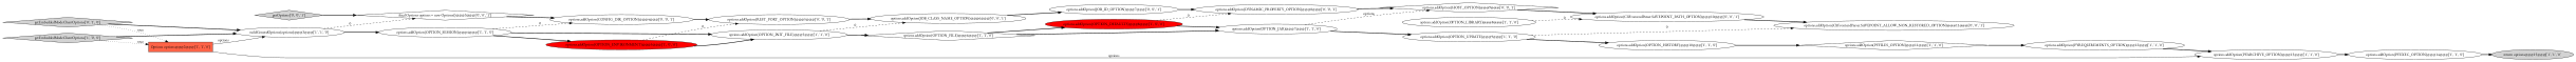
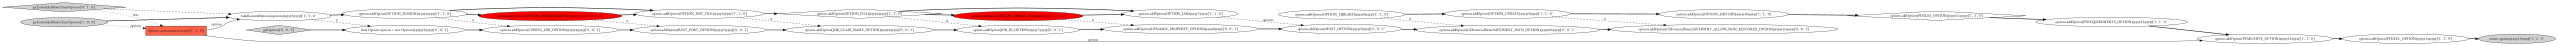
  digraph {
    fontname="EB Garamond"
    rankdir=LR
    node [fillcolor=white fontname="EB Garamond" shape=ellipse style=filled]
    edge [fontname="EB Garamond" style=bold]
    n1 [label="options.addOption(OPTION_HISTORY)@@@10@@@['1', '1', '0']"]
    n2 [label="options.addOption(PYFILES_OPTION)@@@11@@@['1', '1', '0']" shape=diamond]
    n3 [label="options.addOption(PYREQUIREMENTS_OPTION)@@@12@@@['1', '1', '0']"]
    n4 [fillcolor=red label="options.addOption(OPTION_ENVIRONMENT)@@@5@@@['1', '0', '0']"]
    n5 [label="options.addOption(OPTION_INIT_FILE)@@@5@@@['1', '1', '0']"]
    n6 [label="options.addOption(REST_PORT_OPTION)@@@5@@@['0', '0', '1']"]
    n7 [label="options.addOption(JOB_CLASS_NAME_OPTION)@@@6@@@['0', '0', '1']"]
    n8 [label="options.addOption(OPTION_FILE)@@@6@@@['1', '1', '0']" shape=diamond]
    n9 [label="options.addOption(JOB_ID_OPTION)@@@7@@@['0', '0', '1']"]
    n10 [label="options.addOption(OPTION_JAR)@@@7@@@['1', '1', '0']"]
    n11 [fillcolor=red label="options.addOption(OPTION_DEFAULTS)@@@8@@@['1', '0', '0']"]
-   n12 [label="options.addOption(HOST_OPTION)@@@9@@@['0', '0', '1']" shape=diamond]
+   n12 [label="options.addOption(HOST_OPTION)@@@9@@@['0', '0', '1']"]
    n13 [label="options.addOption(CliFrontendParser.SAVEPOINT_PATH_OPTION)@@@10@@@['0', '0', '1']"]
    n14 [label="options.addOption(OPTION_LIBRARY)@@@8@@@['1', '1', '0']"]
    n15 [label="options.addOption(OPTION_UPDATE)@@@9@@@['1', '1', '0']"]
    n16 [label="options.addOption(PYARCHIVE_OPTION)@@@13@@@['1', '1', '0']"]
    n17 [fillcolor=lightgray label="return options@@@15@@@['1', '1', '0']"]
    n18 [label="options.addOption(DYNAMIC_PROPERTY_OPTION)@@@8@@@['0', '0', '1']"]
    n19 [label="options.addOption(CliFrontendParser.SAVEPOINT_ALLOW_NON_RESTORED_OPTION)@@@11@@@['0', '0', '1']"]
    n20 [label="options.addOption(CONFIG_DIR_OPTION)@@@4@@@['0', '0', '1']"]
    n21 [label="buildGeneralOptions(options)@@@3@@@['1', '1', '0']"]
-   n22 [label="final Options options = new Options()@@@3@@@['0', '0', '1']" shape=diamond]
+   n22 [label="final Options options = new Options()@@@3@@@['0', '0', '1']"]
    n23 [label="options.addOption(OPTION_SESSION)@@@4@@@['1', '1', '0']"]
    n24 [fillcolor=lightgray label="getOptions['0', '0', '1']" shape=diamond]
    n25 [fillcolor=tomato label="Options options@@@2@@@['1', '1', '0']" shape=box]
-   n26 [fillcolor=lightgray label="getEmbeddedModeClientOptions['1', '0', '0']" shape=diamond]
+   n26 [fillcolor=lightgray label="getEmbeddedModeClientOptions['1', '0', '0']"]
    n27 [label="options.addOption(PYEXEC_OPTION)@@@14@@@['1', '1', '0']"]
    n28 [fillcolor=lightgray label="getEmbeddedModeClientOptions['0', '1', '0']" shape=diamond]
    n1 -> n2
    n2 -> n3
    n3 -> n16
    n4 -> n5
    n4 -> n6 [label=0 style=dashed]
    n5 -> n7 [label=0 style=dashed]
    n5 -> n8
    n6 -> n7
    n7 -> n9
+   n8 -> n9 [label=0 style=dashed]
    n8 -> n10
    n8 -> n11
    n9 -> n18
    n10 -> n12 [label=options style=dashed]
    n11 -> n10
    n11 -> n18 [label=0 style=dashed]
    n12 -> n13
    n13 -> n19
    n14 -> n13 [label=0 style=dashed]
-   n10 -> n15
+   n14 -> n15
    n15 -> n1
    n15 -> n19 [label=0 style=dashed]
    n16 -> n27
    n18 -> n12
    n20 -> n6
    n21 -> n22 [label=0 style=dashed]
    n21 -> n23
    n22 -> n20
    n23 -> n4
    n23 -> n5
    n23 -> n20 [label=0 style=dashed]
    n24 -> n22
    n25 -> n16 [label=options style=solid]
    n25 -> n21 [label=options style=solid]
    n26 -> n21
-   n26 -> n25 [label=true style=dotted]
+   n26 -> n25 [label=options style=dotted]
    n27 -> n17
-   n28 -> n21
+   n28 -> n21 [style=dashed]
    n28 -> n25 [label=true style=dotted]
  }
